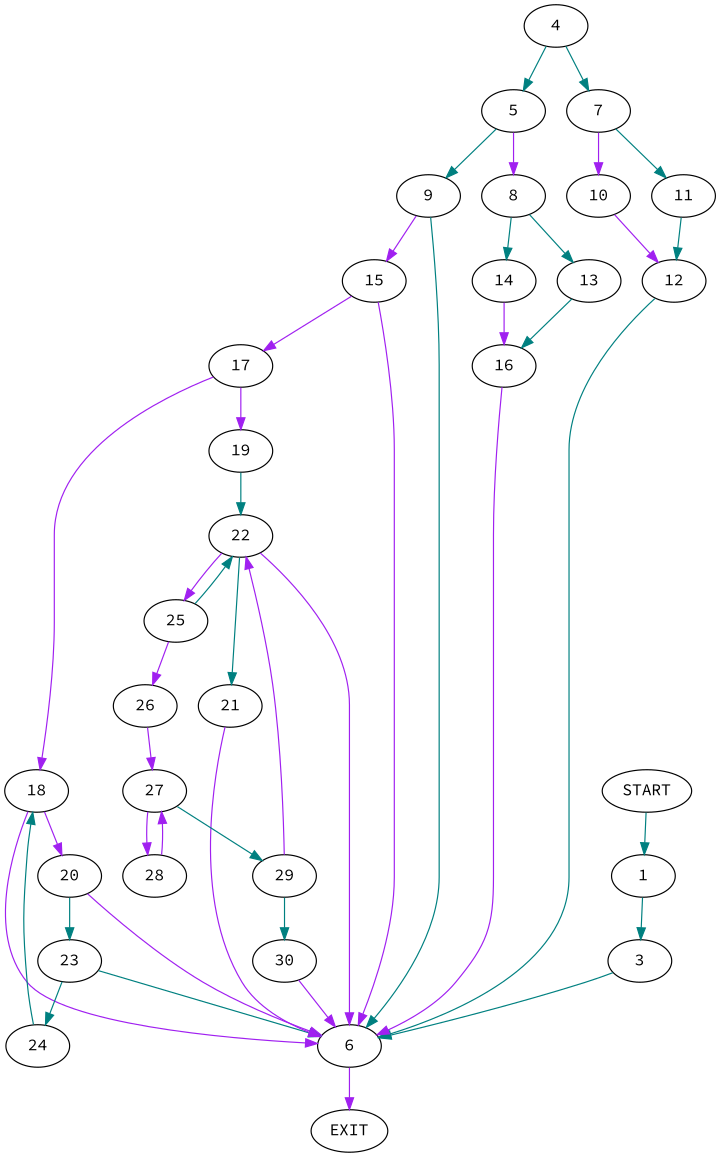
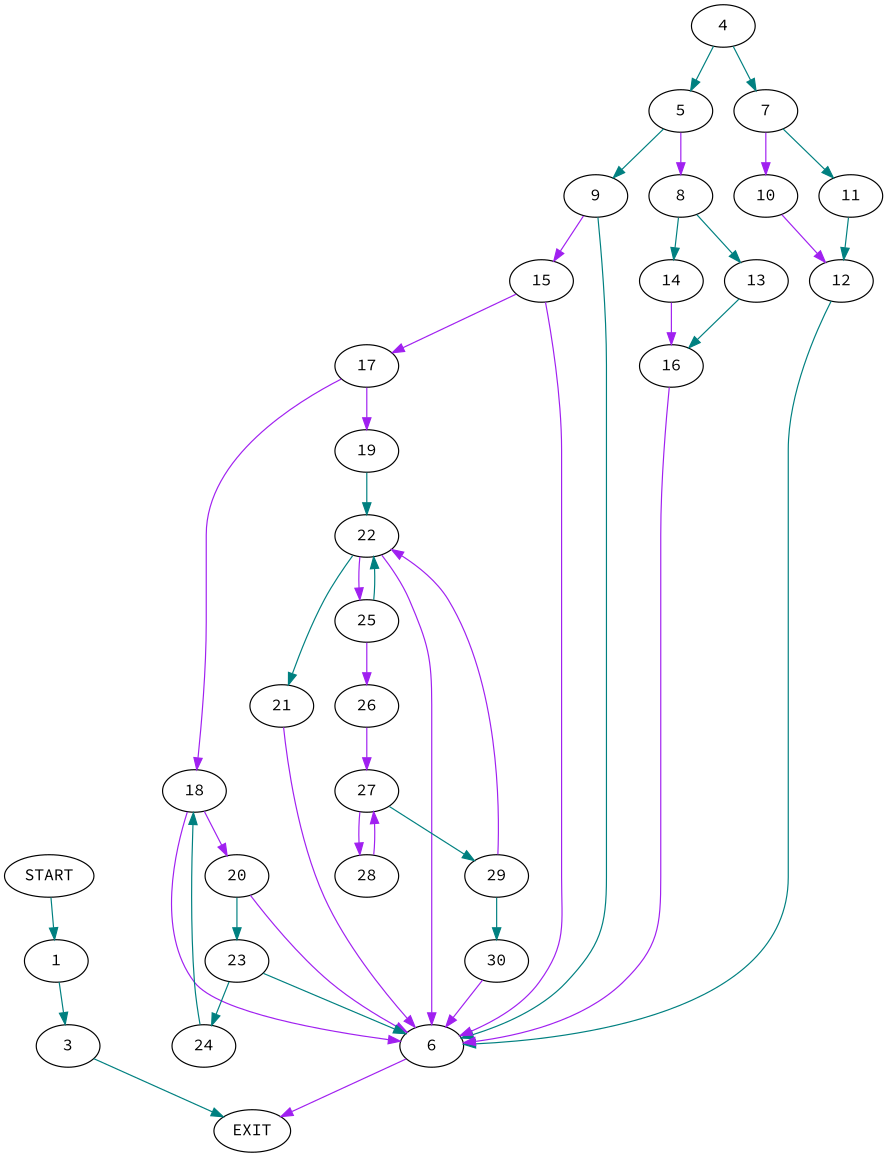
  digraph {
    fontname="Source Code Pro"
    node [fontname="Source Code Pro"]
    edge [color=purple fontname="Source Code Pro"]
    n1 [label=START]
    1
    3
    n4 [label=EXIT]
    6
    4
    5
    7
    8
    9
    10
    11
    13
    14
    15
    12
    16
    17
    18
    19
    20
    22
    23
    21
    25
    24
    26
    27
    28
    29
    30
    n1 -> 1 [color=teal]
    1 -> 3 [color=teal]
-   3 -> 6 [color=teal]
+   3 -> n4 [color=teal]
    6 -> n4
    4 -> 5 [color=teal]
    4 -> 7 [color=teal]
    5 -> 8
    5 -> 9 [color=teal]
    7 -> 10
    7 -> 11 [color=teal]
    8 -> 13 [color=teal]
    8 -> 14 [color=teal]
    9 -> 6 [color=teal]
    9 -> 15
    10 -> 12
    11 -> 12 [color=teal]
    13 -> 16 [color=teal]
    14 -> 16
    15 -> 6
    15 -> 17
    12 -> 6 [color=teal]
    16 -> 6
    17 -> 18
    17 -> 19
    18 -> 6
    18 -> 20
    19 -> 22 [color=teal]
    20 -> 6
    20 -> 23 [color=teal]
    22 -> 6
    22 -> 21 [color=teal]
    22 -> 25
    23 -> 6 [color=teal]
    23 -> 24 [color=teal]
    21 -> 6
    25 -> 22 [color=teal]
    25 -> 26
    24 -> 18 [color=teal]
    26 -> 27
    27 -> 28
    27 -> 29 [color=teal]
    28 -> 27
    29 -> 22
    29 -> 30 [color=teal]
    30 -> 6
  }
